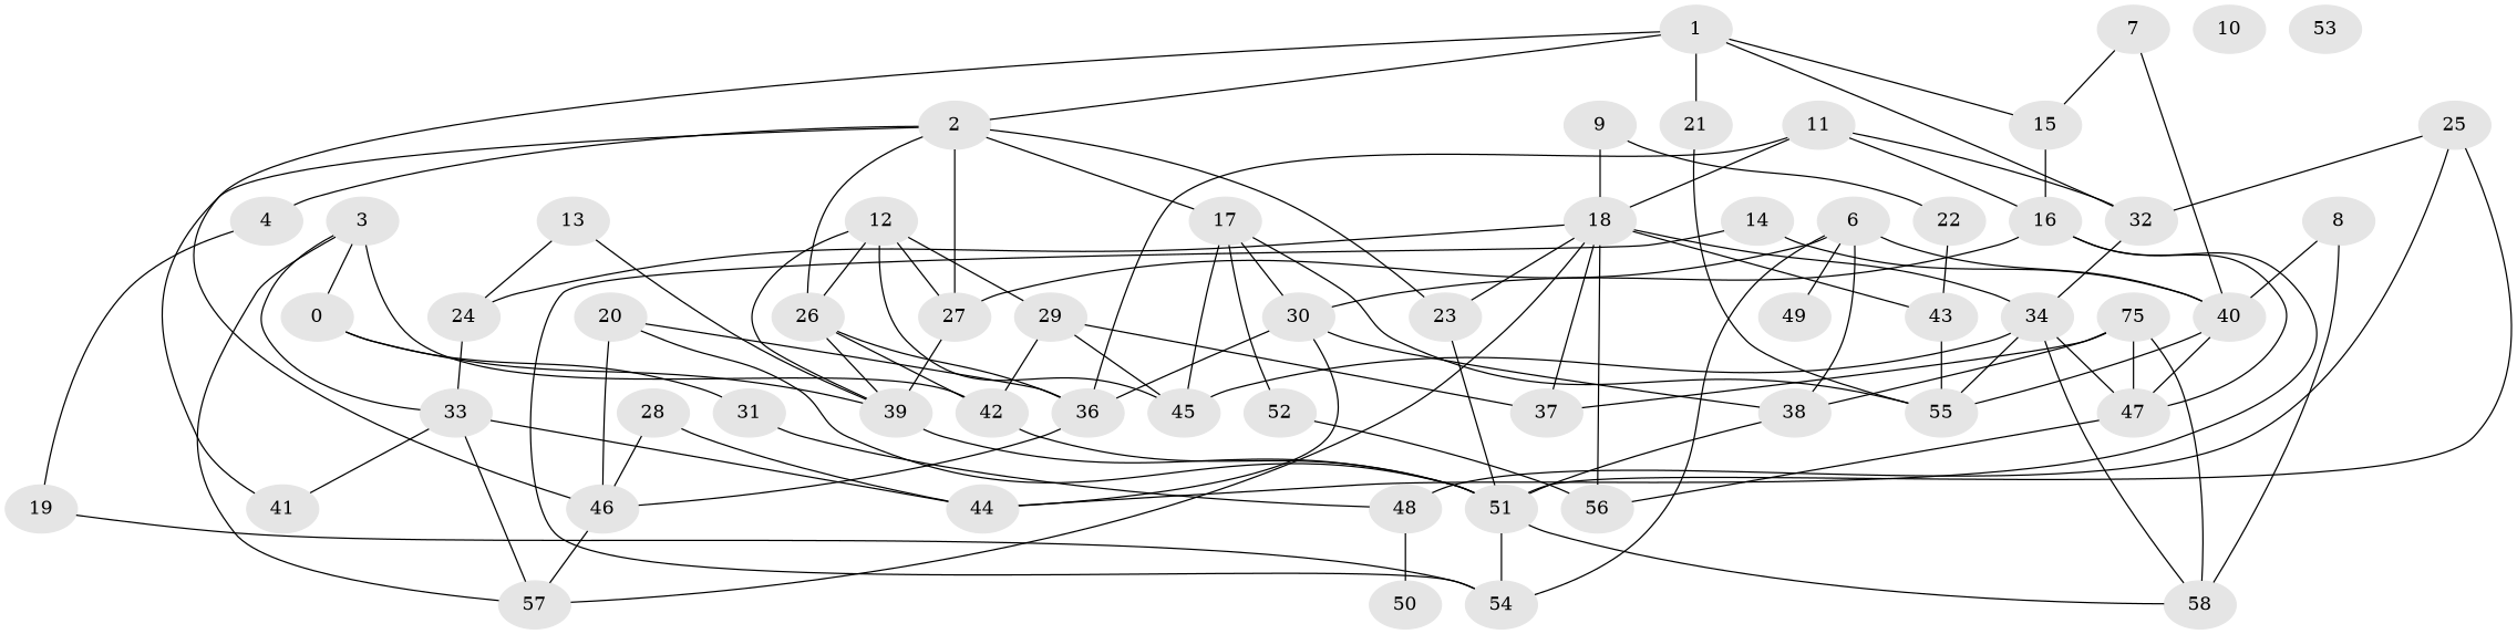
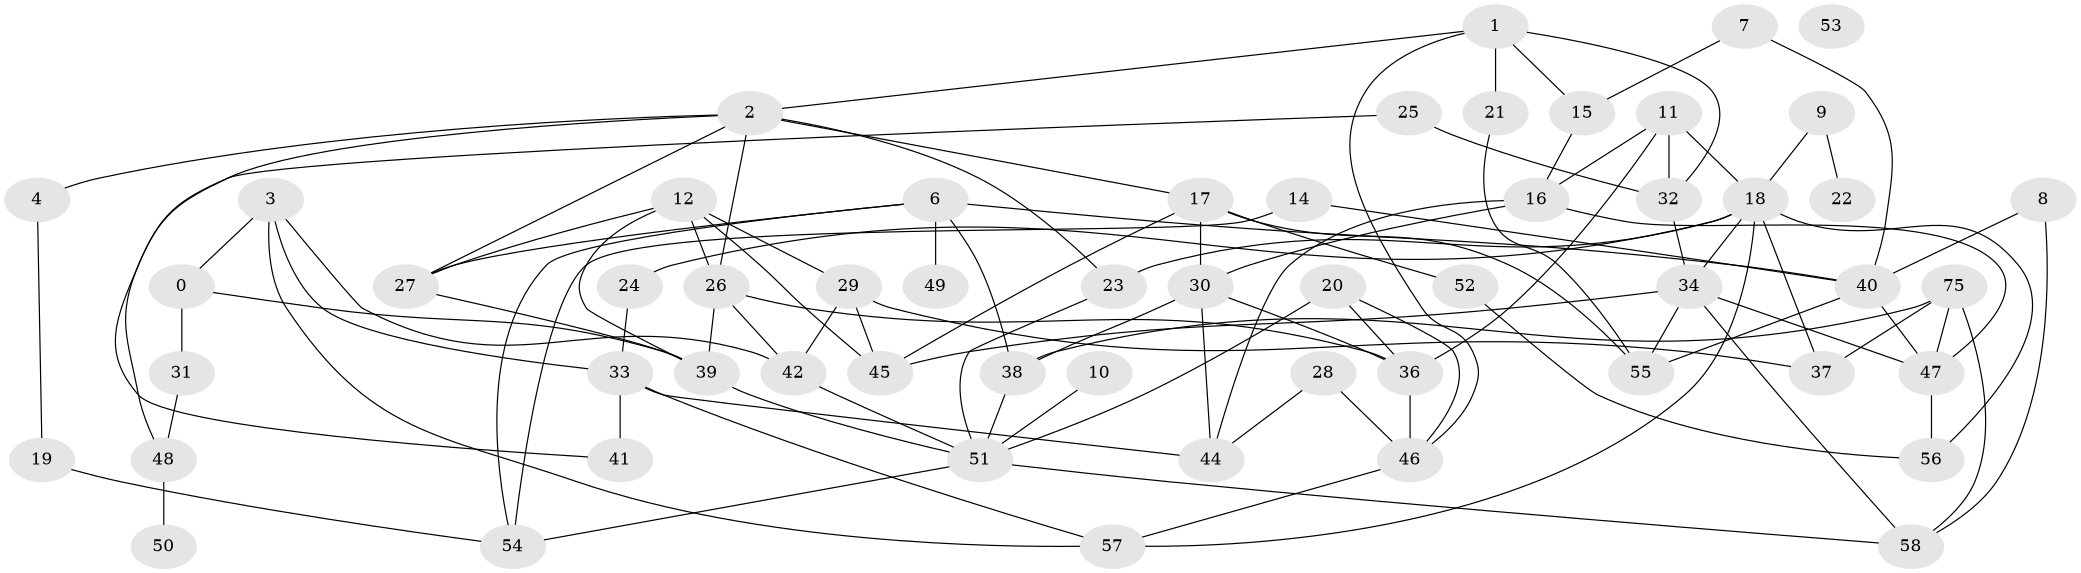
  graph {
    node [color=gray90 style=filled]
    1
    2
    15
    21
    32
    46
    4
    17
    23
    26
    27
    41
    16
    55
    34
    57
    19
    45
    30
    52
    51
    42
    39
    36
    n25 [label=0]
    3
    33
    31
    44
    54
    48
    6
    38
    40
    49
    47
    7
    8
    58
    9
    18
    22
    24
    37
-   43
    56
    10
    11
    12
    29
-   13
    14
    20
    25
    50
    28
    n57 [label=75]
    53
    1 -- 2
    1 -- 15
    1 -- 21
    1 -- 32
    1 -- 46
    2 -- 4
    2 -- 17
    2 -- 23
    2 -- 26
    2 -- 27
    2 -- 41
    15 -- 16
    21 -- 55
    32 -- 34
    46 -- 57
    4 -- 19
    17 -- 55
    17 -- 45
    17 -- 30
    17 -- 52
    23 -- 51
    26 -- 42
    26 -- 39
    26 -- 36
    27 -- 39
    16 -- 30
    16 -- 44
    16 -- 47
    34 -- 55
    34 -- 45
    34 -- 47
    34 -- 58
    19 -- 54
    30 -- 36
    30 -- 44
    30 -- 38
    52 -- 56
    51 -- 54
    51 -- 58
    42 -- 51
    39 -- 51
    36 -- 46
    n25 -- 39
    n25 -- 31
    3 -- 57
    3 -- 42
    3 -- n25
    3 -- 33
    33 -- 41
    33 -- 57
    33 -- 44
    31 -- 48
    48 -- 50
    6 -- 27
    6 -- 54
    6 -- 38
    6 -- 40
    6 -- 49
    38 -- 51
    40 -- 55
    40 -- 47
    47 -- 56
    7 -- 15
    7 -- 40
    8 -- 40
    8 -- 58
    9 -- 18
    9 -- 22
    18 -- 23
    18 -- 34
    18 -- 57
    18 -- 24
    18 -- 37
-   18 -- 43
    18 -- 56
-   22 -- 43
    24 -- 33
-   43 -- 55
    11 -- 32
    11 -- 16
    11 -- 36
    11 -- 18
    12 -- 26
    12 -- 27
    12 -- 45
    12 -- 39
    12 -- 29
    29 -- 45
    29 -- 42
    29 -- 37
-   13 -- 39
-   13 -- 24
    14 -- 54
    14 -- 40
    20 -- 46
    20 -- 51
    20 -- 36
    25 -- 32
-   25 -- 51
+   10 -- 51
    25 -- 48
    28 -- 46
    28 -- 44
    n57 -- 38
    n57 -- 47
    n57 -- 58
    n57 -- 37
  }
